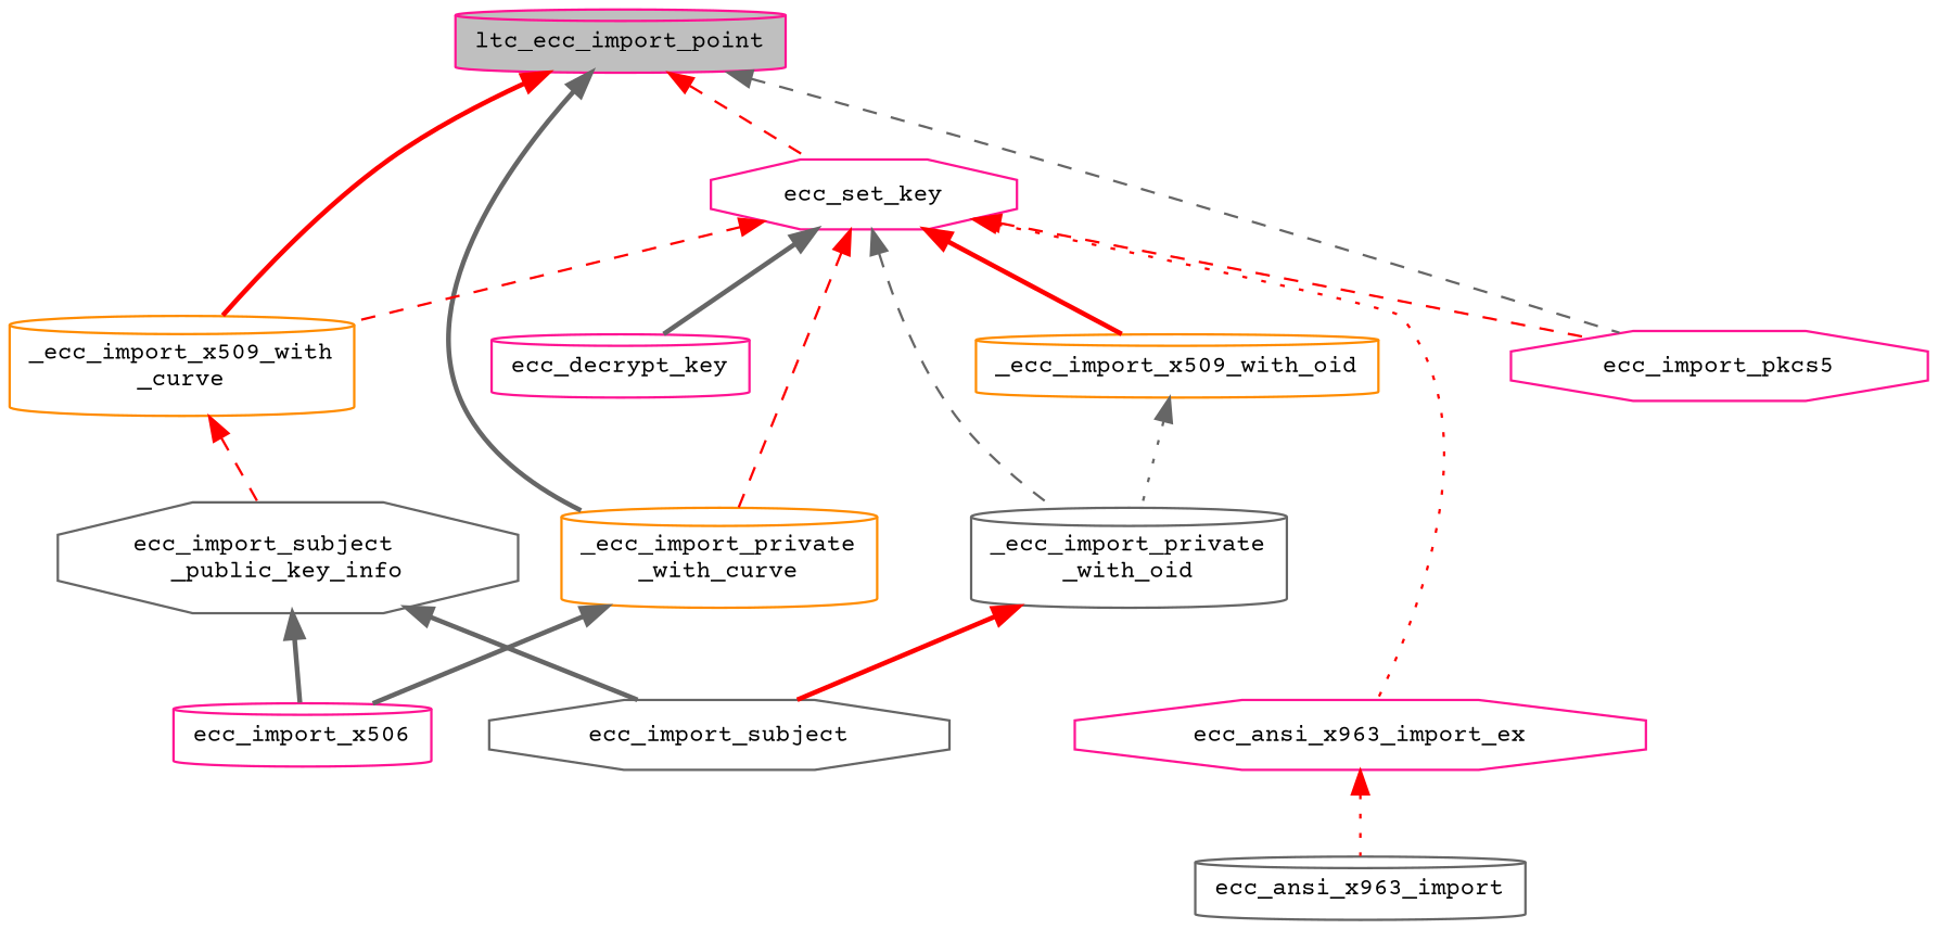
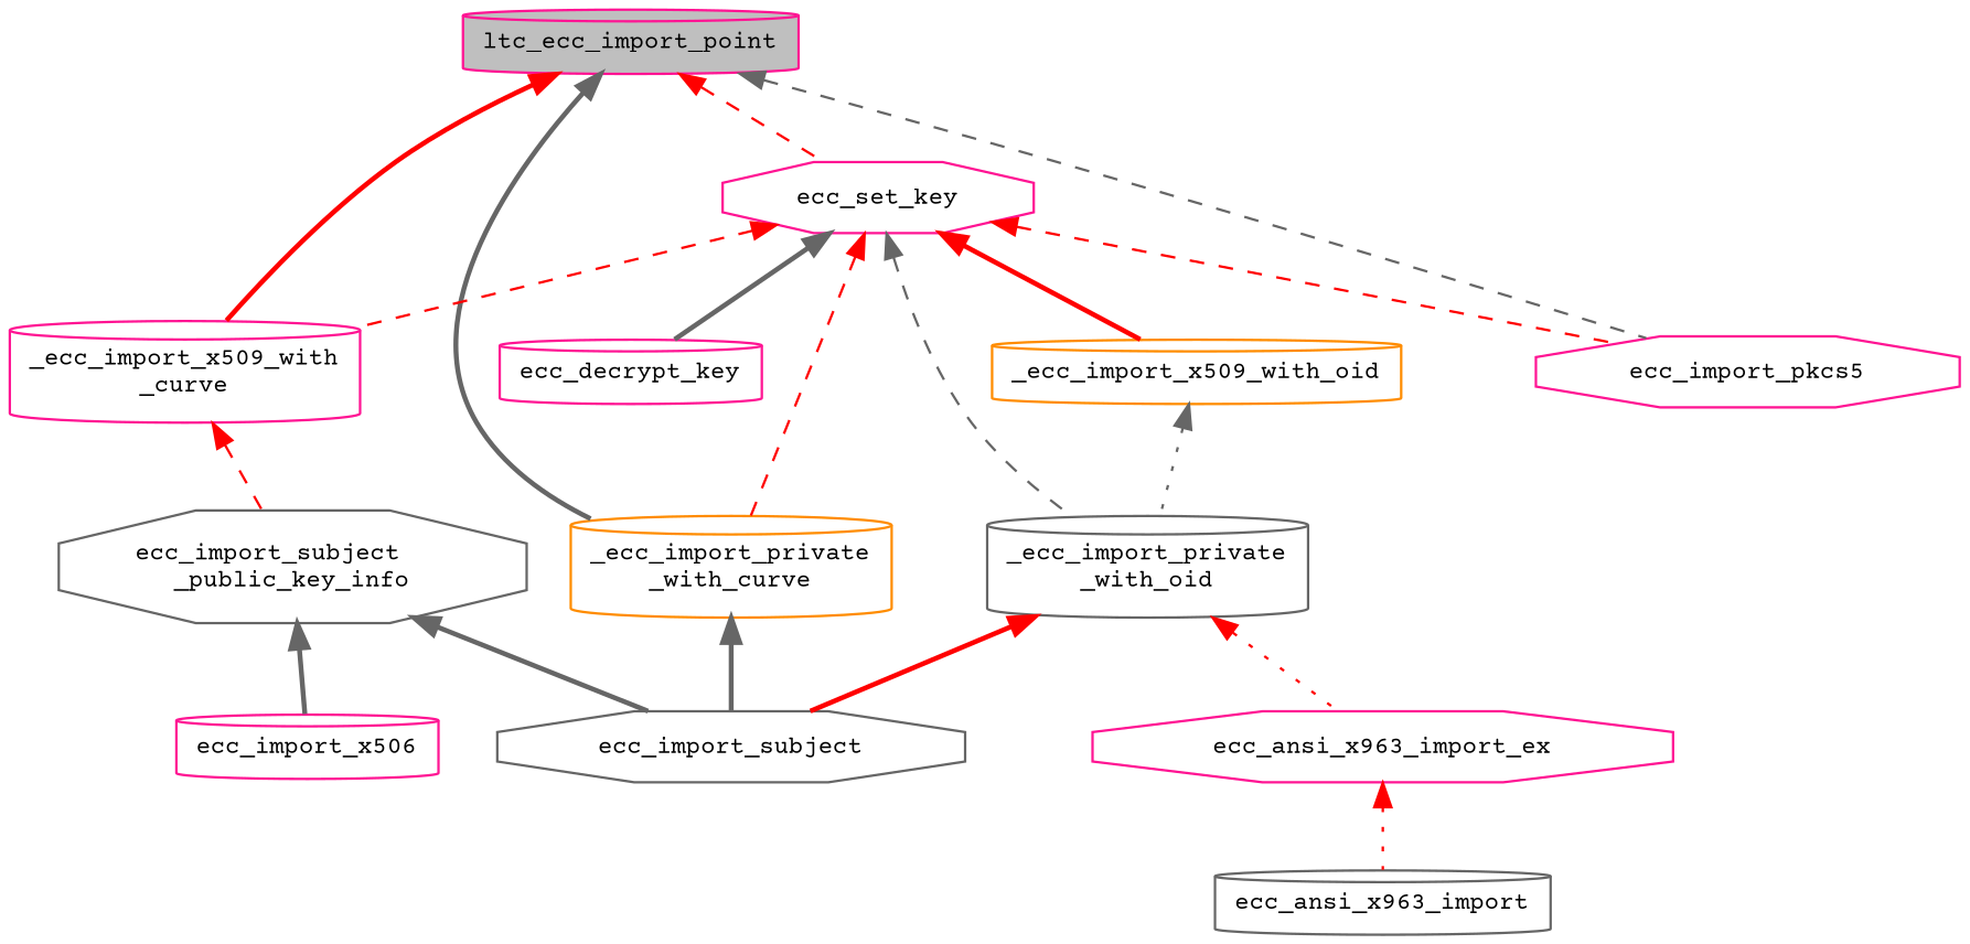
  digraph {
    fontname="Courier Prime"
    rankdir=TB
    node [color=deeppink fillcolor=white fontname="Courier Prime" fontsize=10 shape=cylinder style=filled]
    edge [color=red dir=back fontname="Courier Prime" fontsize=10 labelfontname=Helvetica labelfontsize=10 style=bold]
    n1 [fillcolor=grey75 fontcolor=black height=0.2 label=ltc_ecc_import_point width=0.4]
    n2 [color=darkorange height=0.2 label="_ecc_import_private\l_with_curve" width=0.4]
-   n3 [color=darkorange height=0.2 label="_ecc_import_x509_with\l_curve" width=0.4]
+   n3 [height=0.2 label="_ecc_import_x509_with\l_curve" width=0.4]
    n4 [height=0.2 label=ecc_import_pkcs5 shape=octagon width=0.4]
    n5 [height=0.2 label=ecc_set_key shape=octagon width=0.4]
    n6 [color=gray40 height=0.2 label=ecc_import_subject shape=octagon width=0.4]
    n7 [color=gray40 height=0.2 label="ecc_import_subject\l_public_key_info" shape=octagon width=0.4]
    n8 [height=0.2 label=ecc_ansi_x963_import_ex shape=octagon width=0.4]
    n9 [height=0.2 label=ecc_decrypt_key width=0.4]
    n10 [color=gray40 height=0.2 label="_ecc_import_private\l_with_oid" width=0.4]
    n11 [color=darkorange height=0.2 label=_ecc_import_x509_with_oid width=0.4]
    n12 [height=0.2 label=ecc_import_x506 width=0.4]
    n13 [color=gray40 height=0.2 label=ecc_ansi_x963_import width=0.4]
    n1 -> n2 [color=gray40]
    n1 -> n3
    n1 -> n4 [color=gray40 style=dashed]
    n1 -> n5 [style=dashed]
-   n2 -> n12 [color=gray40]
+   n2 -> n6 [color=gray40]
    n3 -> n7 [style=dashed]
    n5 -> n2 [style=dashed]
    n5 -> n3 [style=dashed]
    n5 -> n4 [style=dashed]
-   n5 -> n8 [style=dotted]
+   n10 -> n8 [style=dotted]
    n5 -> n9 [color=gray40]
    n5 -> n10 [color=gray40 style=dashed]
    n5 -> n11
    n7 -> n6 [color=gray40]
    n7 -> n12 [color=gray40]
    n8 -> n13 [style=dotted]
    n10 -> n6
    n11 -> n10 [color=gray40 style=dotted]
  }
